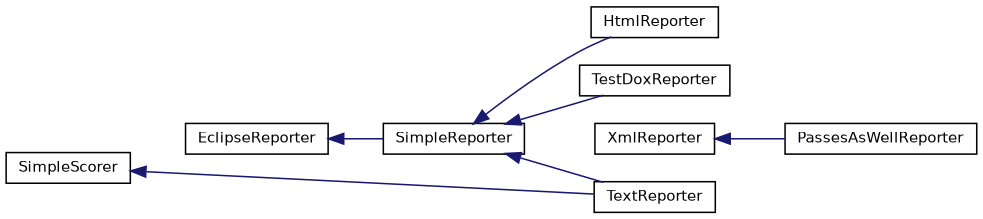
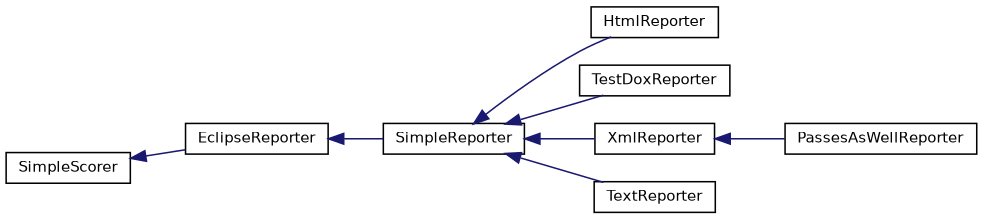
  digraph {
    rankdir=LR
    node [color=black fillcolor=white fontname=Helvetica fontsize=10 shape=record style=filled]
    edge [color=midnightblue dir=back fontname=Helvetica fontsize=10 labelfontname=Helvetica labelfontsize=10 style=solid]
    n1 [height=0.2 label=SimpleScorer width=0.4]
    n2 [height=0.2 label=EclipseReporter width=0.4]
    n3 [height=0.2 label=SimpleReporter width=0.4]
    n4 [height=0.2 label=HtmlReporter width=0.4]
    n5 [height=0.2 label=TestDoxReporter width=0.4]
    n6 [height=0.2 label=TextReporter width=0.4]
    n7 [height=0.2 label=XmlReporter width=0.4]
    n8 [height=0.2 label=PassesAsWellReporter width=0.4]
-   n1 -> n6
+   n1 -> n2
    n2 -> n3
    n3 -> n4
    n3 -> n5
    n3 -> n6
+   n3 -> n7
    n7 -> n8
  }
